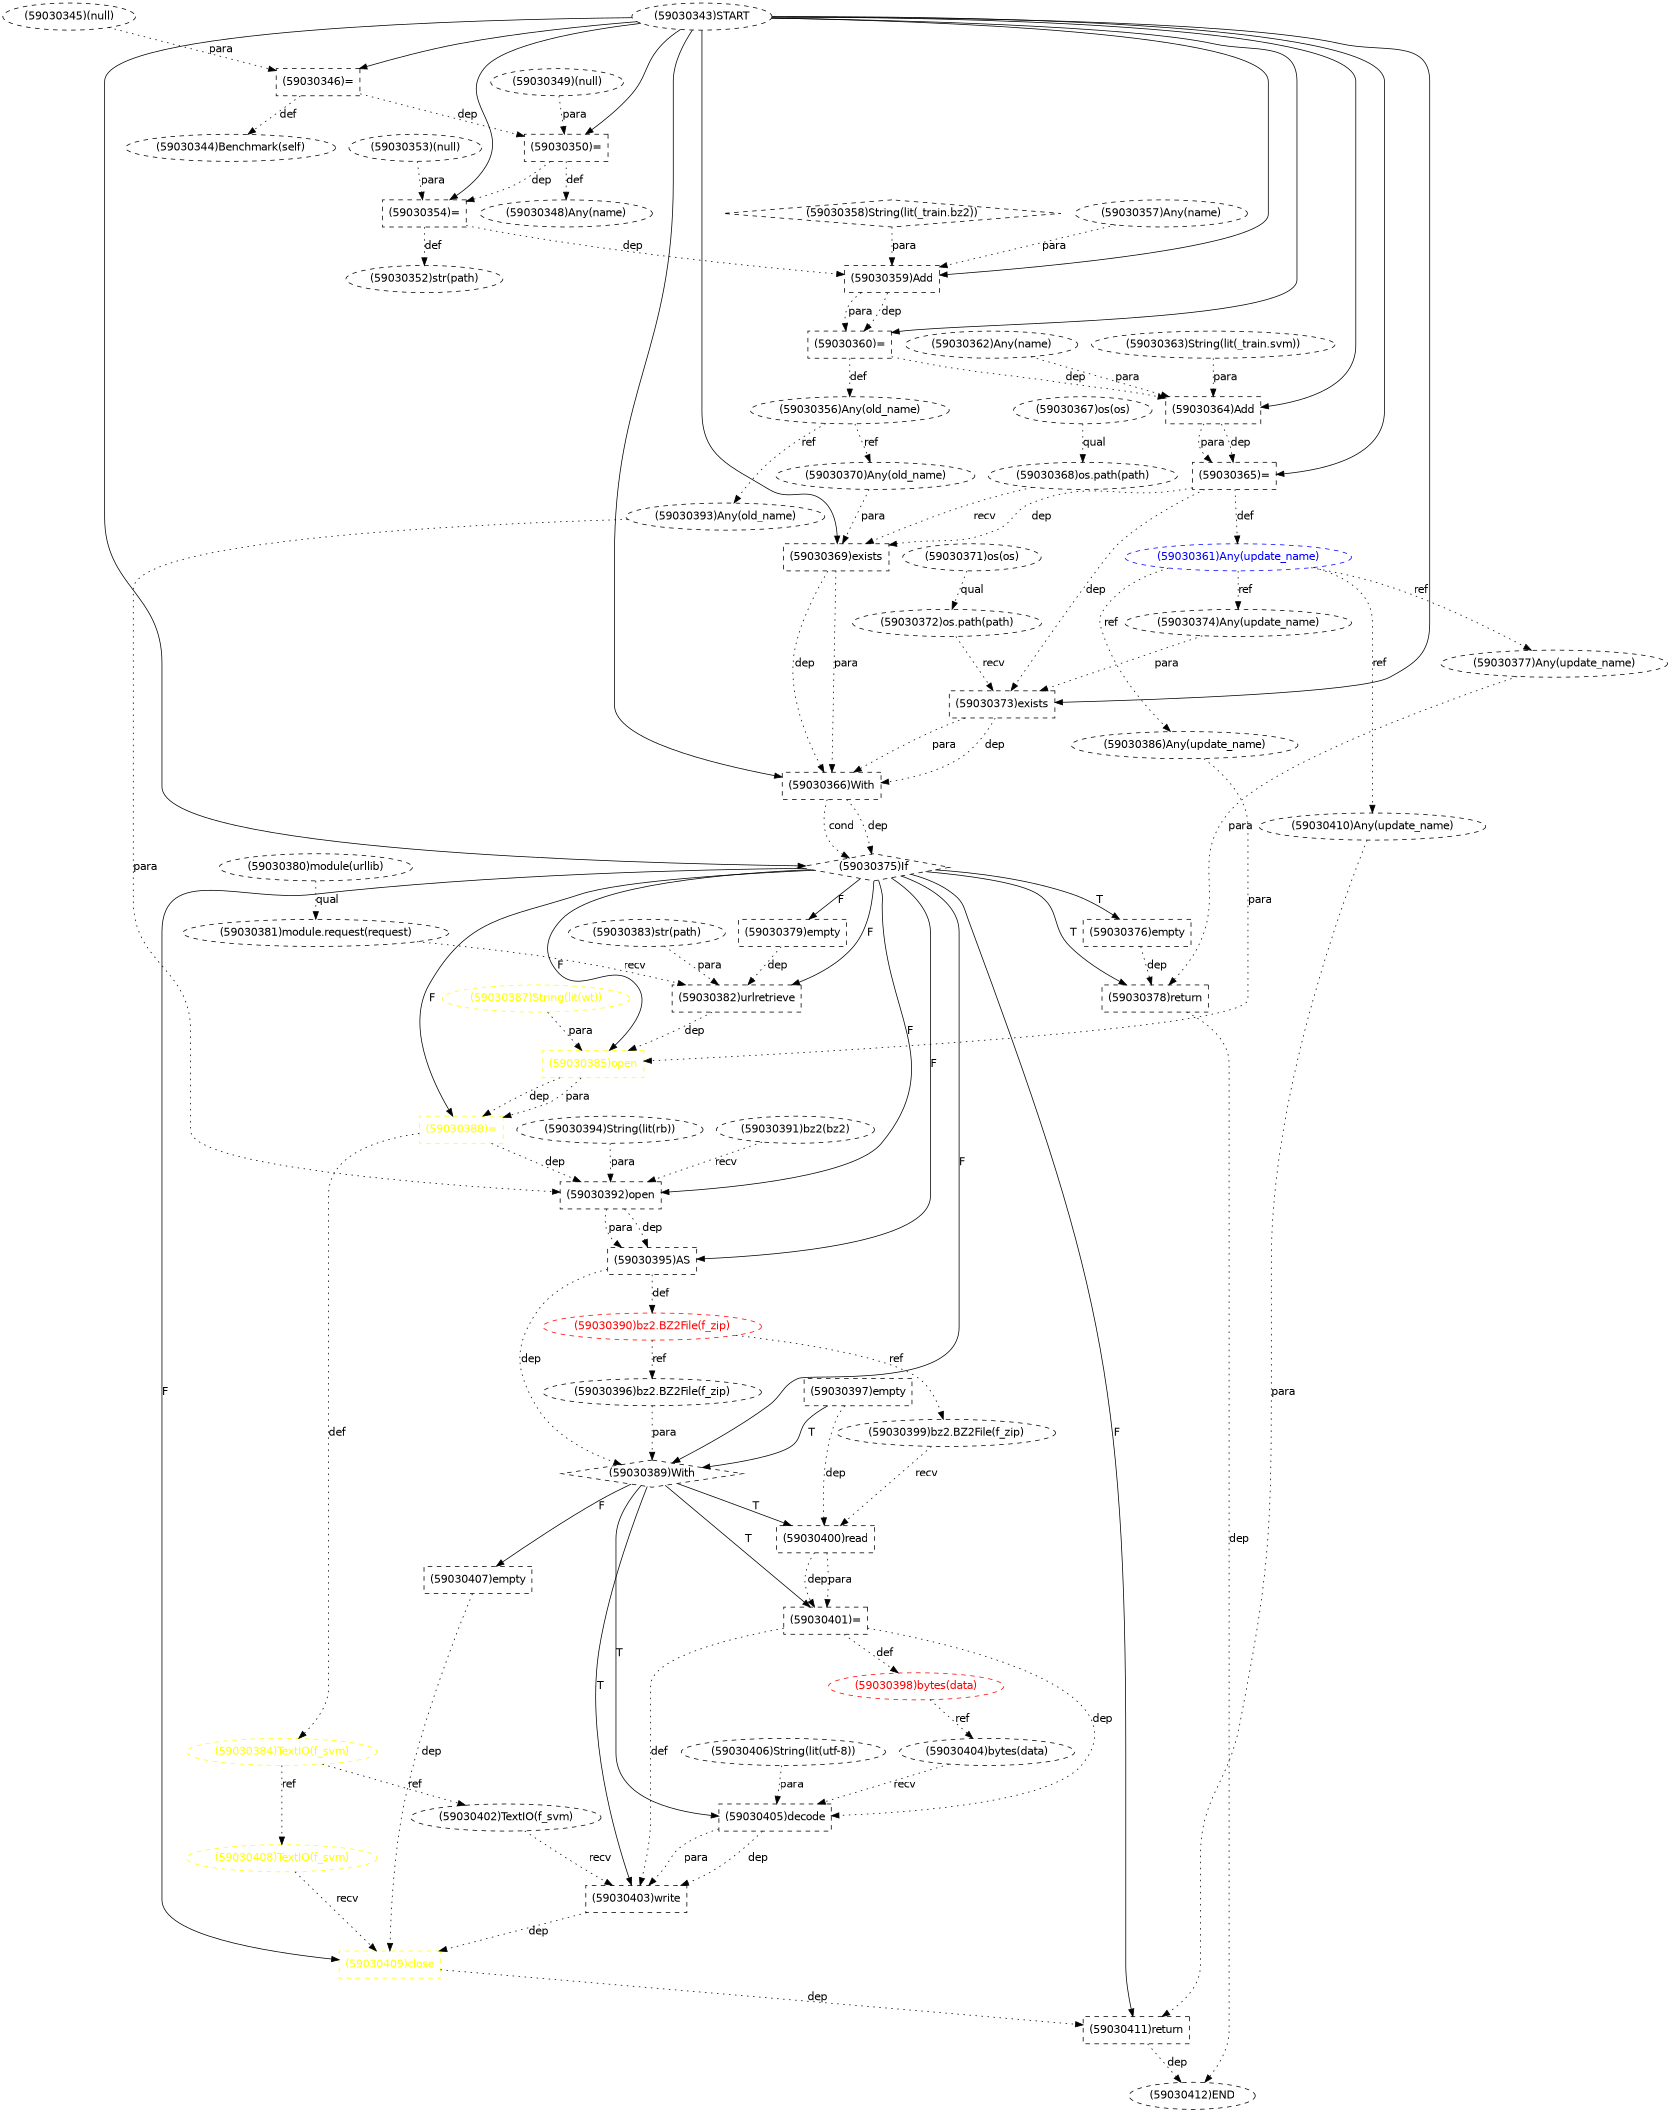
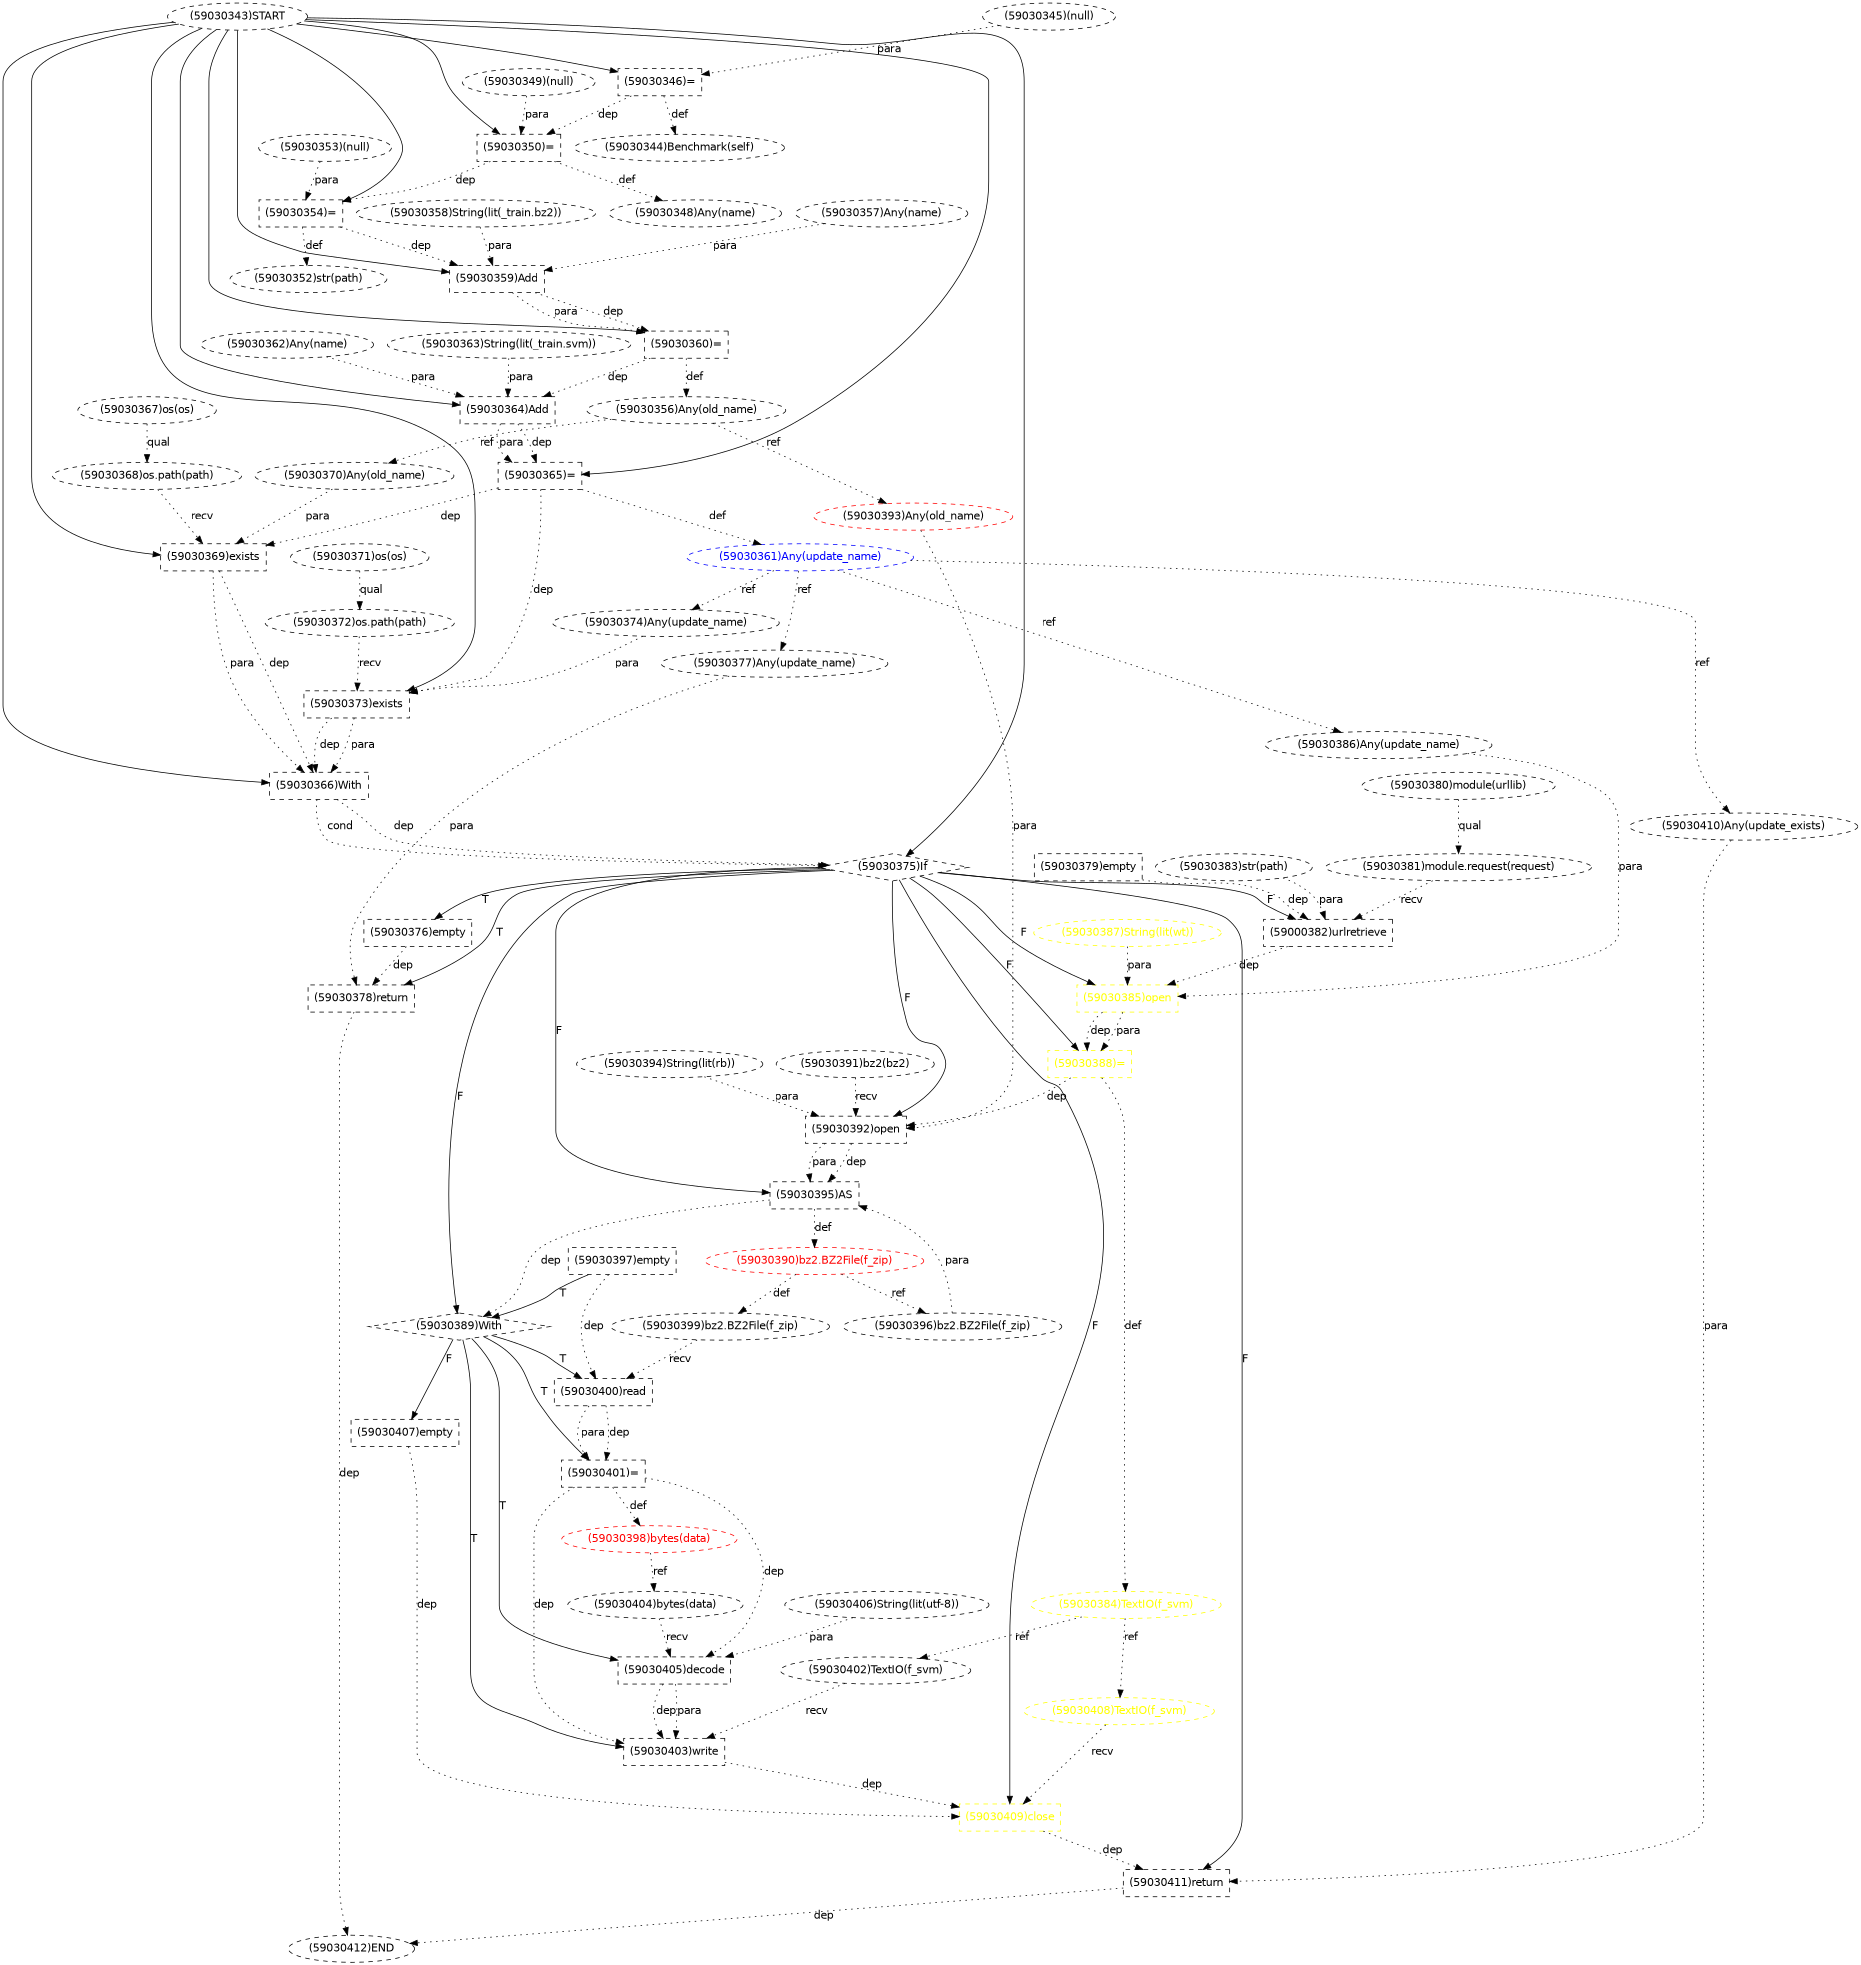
  digraph {
    fontname="DejaVu Sans"
    node [fontname="DejaVu Sans" shape=ellipse style=dashed]
    edge [fontname="DejaVu Sans" style=dotted]
-   n1 [label="(59030393)Any(old_name)"]
+   n1 [label="(59030393)Any(old_name)" color=red]
    n2 [label="(59030392)open" shape=box]
    n3 [label="(59030395)AS" shape=box]
    n4 [label="(59030344)Benchmark(self)"]
-   n5 [label="(59030382)urlretrieve" shape=box]
+   n5 [label="(59000382)urlretrieve" shape=box]
    n6 [color=yellow fontcolor=yellow label="(59030385)open" shape=box]
    n7 [color=yellow fontcolor=yellow label="(59030388)=" shape=box]
    n8 [label="(59030389)With" shape=diamond]
    n9 [label="(59030405)decode" shape=box]
    n10 [label="(59030401)=" shape=box]
    n11 [label="(59030400)read" shape=box]
    n12 [label="(59030403)write" shape=box]
    n13 [label="(59030407)empty" shape=box]
    n14 [color=red fontcolor=red label="(59030398)bytes(data)"]
    n15 [label="(59030397)empty" shape=box]
    n16 [color=yellow fontcolor=yellow label="(59030409)close" shape=box]
    n17 [label="(59030412)END" shape=""]
    n18 [color=blue fontcolor=blue label="(59030361)Any(update_name)"]
    n19 [label="(59030377)Any(update_name)"]
    n20 [label="(59030386)Any(update_name)"]
    n21 [label="(59030374)Any(update_name)"]
-   n22 [label="(59030410)Any(update_name)"]
+   n22 [label="(59030410)Any(update_exists)"]
    n23 [label="(59030378)return" shape=box]
    n24 [label="(59030373)exists" shape=box]
    n25 [label="(59030411)return" shape=box]
    n26 [label="(59030353)(null)"]
    n27 [label="(59030354)=" shape=box]
    n28 [label="(59030359)Add" shape=box]
    n29 [label="(59030352)str(path)"]
    n30 [color=red fontcolor=red label="(59030390)bz2.BZ2File(f_zip)"]
    n31 [label="(59030399)bz2.BZ2File(f_zip)"]
    n32 [label="(59030396)bz2.BZ2File(f_zip)"]
    n33 [label="(59030383)str(path)"]
    n34 [label="(59030376)empty" shape=box]
    n35 [color=yellow fontcolor=yellow label="(59030384)TextIO(f_svm)"]
    n36 [label="(59030364)Add" shape=box]
    n37 [label="(59030365)=" shape=box]
    n38 [label="(59030369)exists" shape=box]
-   n39 [label="(59030358)String(lit(_train.bz2))" shape=diamond]
+   n39 [label="(59030358)String(lit(_train.bz2))"]
    n40 [label="(59030360)=" shape=box]
    n41 [color=yellow fontcolor=yellow label="(59030408)TextIO(f_svm)"]
    n42 [label="(59030402)TextIO(f_svm)"]
    n43 [label="(59030404)bytes(data)"]
    n44 [label="(59030367)os(os)"]
    n45 [label="(59030368)os.path(path)"]
    n46 [label="(59030350)=" shape=box]
    n47 [label="(59030348)Any(name)"]
    n48 [label="(59030371)os(os)"]
    n49 [label="(59030372)os.path(path)"]
    n50 [label="(59030366)With" shape=box]
    n51 [label="(59030375)If" shape=diamond]
    n52 [color=black fontcolor=black label="(59030356)Any(old_name)"]
    n53 [label="(59030370)Any(old_name)"]
    n54 [label="(59030406)String(lit(utf-8))"]
    n55 [label="(59030343)START" shape=""]
    n56 [label="(59030346)=" shape=box]
    n57 [label="(59030379)empty" shape=box]
    n58 [label="(59030381)module.request(request)"]
    n59 [label="(59030362)Any(name)"]
    n60 [label="(59030345)(null)"]
    n61 [label="(59030357)Any(name)"]
    n62 [label="(59030380)module(urllib)"]
    n63 [label="(59030363)String(lit(_train.svm))"]
    n64 [label="(59030394)String(lit(rb))"]
    n65 [color=yellow fontcolor=yellow label="(59030387)String(lit(wt))"]
    n66 [label="(59030349)(null)"]
    n67 [label="(59030391)bz2(bz2)"]
    n1 -> n2 [label=para]
    n2 -> n3 [label=dep]
    n2 -> n3 [label=para]
    n3 -> n8 [label=dep]
    n3 -> n30 [label=def]
    n5 -> n6 [label=dep]
    n6 -> n7 [label=dep]
    n6 -> n7 [label=para]
    n7 -> n2 [label=dep]
    n7 -> n35 [label=def]
    n8 -> n9 [label=T style=""]
    n8 -> n10 [label=T style=""]
    n8 -> n11 [label=T style=""]
    n8 -> n12 [label=T style=""]
    n8 -> n13 [label=F style=""]
    n9 -> n12 [label=dep]
    n9 -> n12 [label=para]
    n10 -> n9 [label=dep]
-   n10 -> n12 [label=def]
+   n10 -> n12 [label=dep]
    n10 -> n14 [label=def]
    n11 -> n10 [label=dep]
    n11 -> n10 [label=para]
    n12 -> n16 [label=dep]
    n13 -> n16 [label=dep]
    n14 -> n43 [label=ref]
    n15 -> n8 [label=T style=""]
    n15 -> n11 [label=dep]
    n16 -> n25 [label=dep]
    n18 -> n19 [label=ref]
    n18 -> n20 [label=ref]
    n18 -> n21 [label=ref]
    n18 -> n22 [label=ref]
    n19 -> n23 [label=para]
    n20 -> n6 [label=para]
    n21 -> n24 [label=para]
    n22 -> n25 [label=para]
    n23 -> n17 [label=dep]
    n24 -> n50 [label=dep]
    n24 -> n50 [label=para]
    n25 -> n17 [label=dep]
    n26 -> n27 [label=para]
    n27 -> n28 [label=dep]
    n27 -> n29 [label=def]
    n28 -> n40 [label=dep]
    n28 -> n40 [label=para]
-   n30 -> n31 [label=ref]
+   n30 -> n31 [label=def]
    n30 -> n32 [label=ref]
    n31 -> n11 [label=recv]
-   n32 -> n8 [label=para]
+   n32 -> n3 [label=para]
    n33 -> n5 [label=para]
    n34 -> n23 [label=dep]
    n35 -> n41 [label=ref]
    n35 -> n42 [label=ref]
    n36 -> n37 [label=dep]
    n36 -> n37 [label=para]
    n37 -> n18 [label=def]
    n37 -> n24 [label=dep]
    n37 -> n38 [label=dep]
    n38 -> n50 [label=dep]
    n38 -> n50 [label=para]
    n39 -> n28 [label=para]
    n40 -> n36 [label=dep]
    n40 -> n52 [label=def]
    n41 -> n16 [label=recv]
    n42 -> n12 [label=recv]
    n43 -> n9 [label=recv]
    n44 -> n45 [label=qual]
    n45 -> n38 [label=recv]
    n46 -> n27 [label=dep]
    n46 -> n47 [label=def]
    n48 -> n49 [label=qual]
    n49 -> n24 [label=recv]
    n50 -> n51 [label=dep]
    n50 -> n51 [label=cond]
    n51 -> n2 [label=F style=""]
    n51 -> n3 [label=F style=""]
    n51 -> n5 [label=F style=""]
    n51 -> n6 [label=F style=""]
    n51 -> n7 [label=F style=""]
    n51 -> n8 [label=F style=""]
    n51 -> n16 [label=F style=""]
    n51 -> n23 [label=T style=""]
    n51 -> n25 [label=F style=""]
    n51 -> n34 [label=T style=""]
-   n51 -> n57 [label=F style=""]
    n52 -> n1 [label=ref]
    n52 -> n53 [label=ref]
    n53 -> n38 [label=para]
    n54 -> n9 [label=para]
    n55 -> n24 [style=solid]
    n55 -> n27 [style=solid]
    n55 -> n28 [style=solid]
    n55 -> n36 [style=solid]
    n55 -> n37 [style=solid]
    n55 -> n38 [style=solid]
    n55 -> n40 [style=solid]
    n55 -> n46 [style=solid]
    n55 -> n50 [style=solid]
    n55 -> n51 [style=solid]
    n55 -> n56 [style=solid]
    n56 -> n4 [label=def]
    n56 -> n46 [label=dep]
    n57 -> n5 [label=dep]
    n58 -> n5 [label=recv]
    n59 -> n36 [label=para]
    n60 -> n56 [label=para]
    n61 -> n28 [label=para]
    n62 -> n58 [label=qual]
    n63 -> n36 [label=para]
    n64 -> n2 [label=para]
    n65 -> n6 [label=para]
    n66 -> n46 [label=para]
    n67 -> n2 [label=recv]
  }
